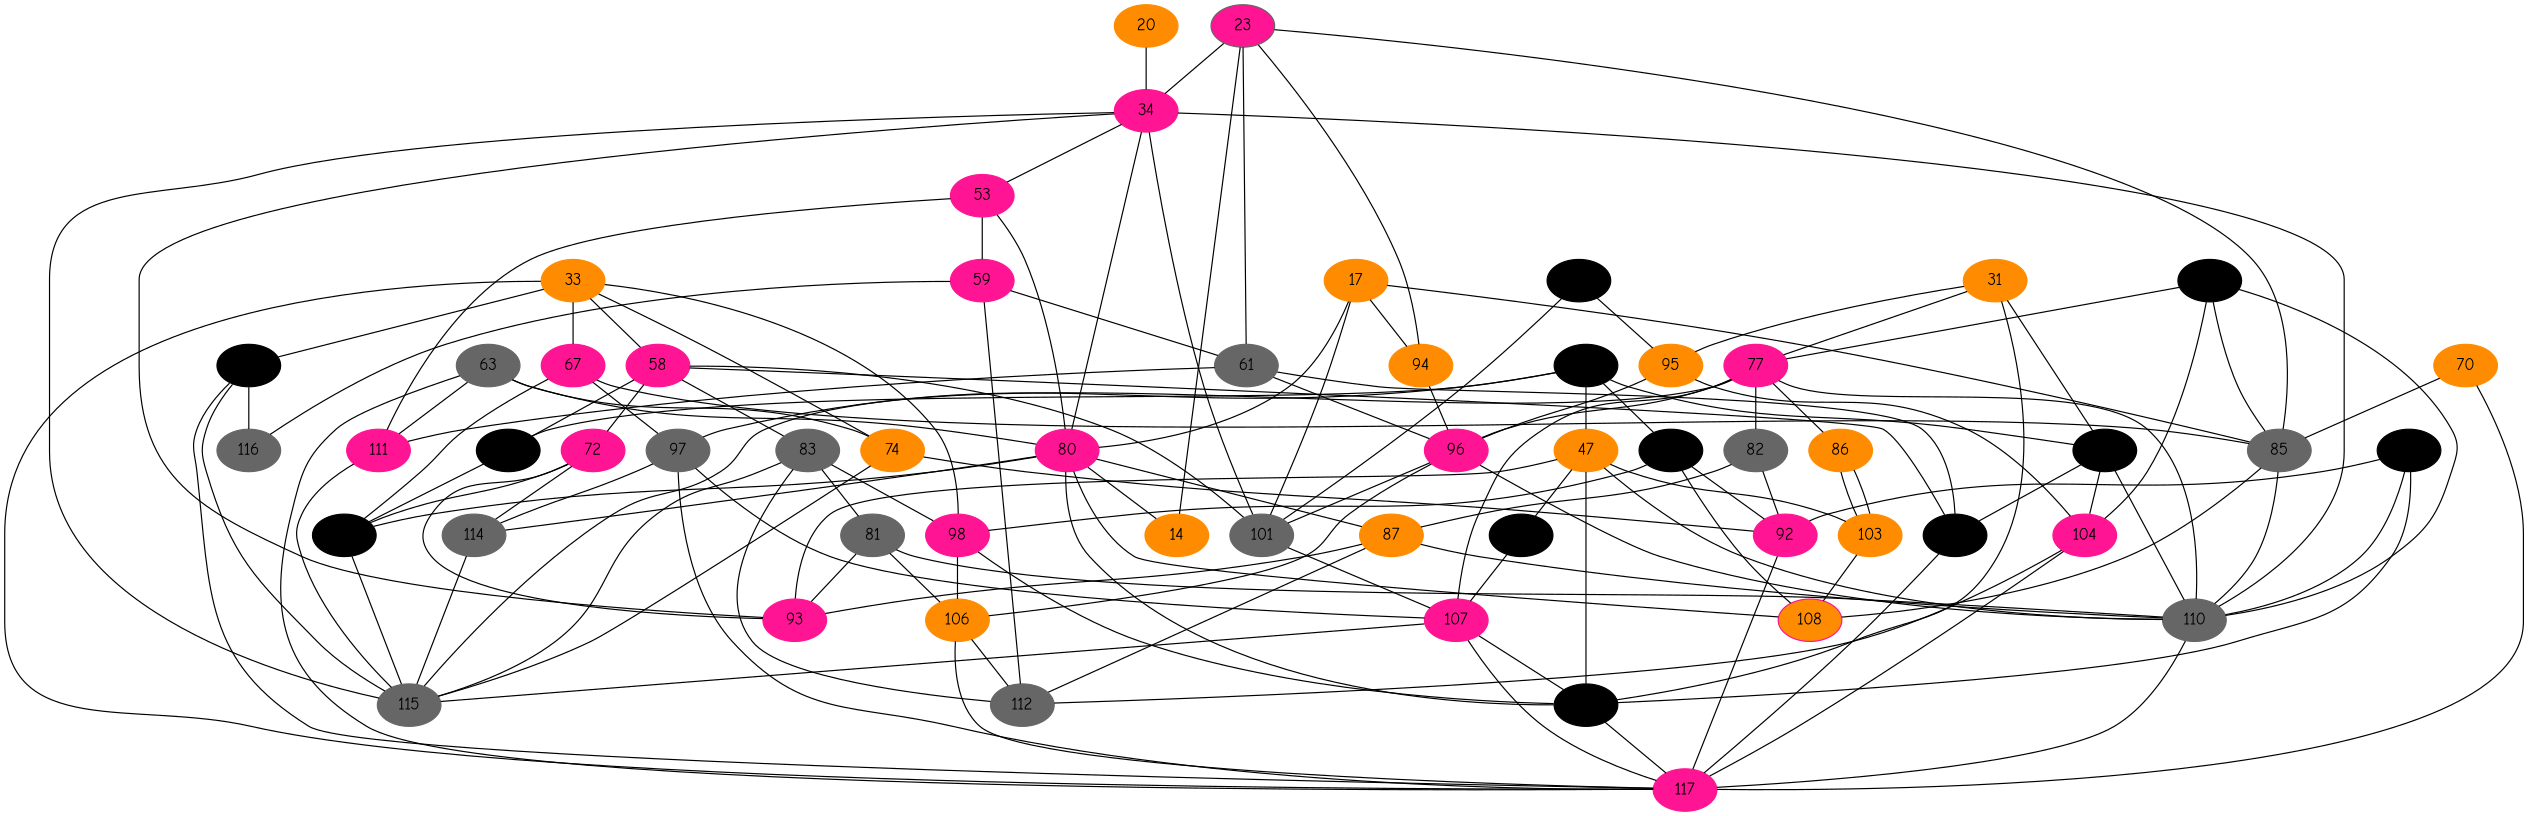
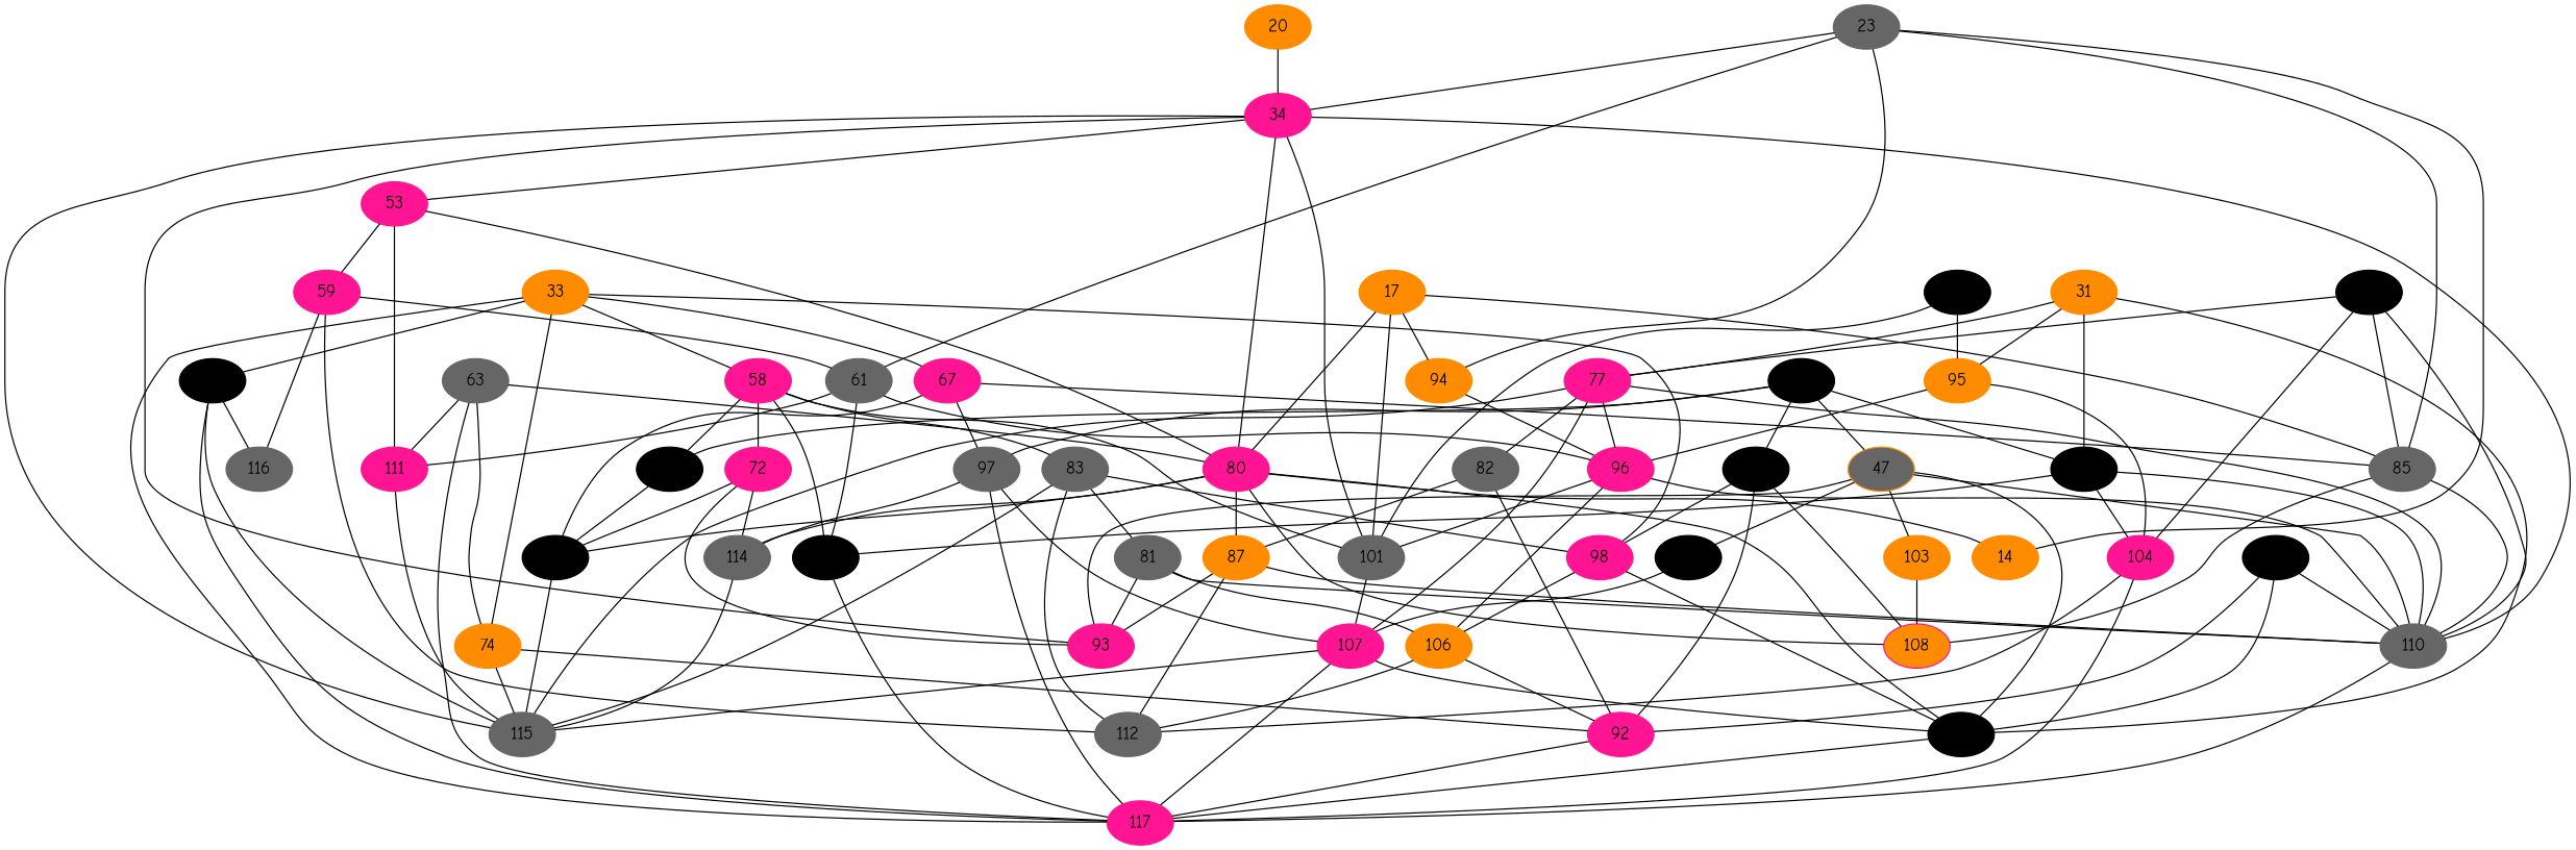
  graph {
    fontname="Comic Neue"
    node [color=deeppink fontname="Comic Neue" style=filled]
    edge [fontname="Comic Neue"]
    80 [super="+13+26+50+52+43"]
    n2 [color=darkorange label=14]
    113 [color=black super="+1+51"]
    108 [fillcolor=darkorange]
    109 [color=black super="+76"]
    114 [color=gray40 super="+30"]
    87 [color=darkorange]
    17 [color=darkorange]
    85 [color=gray40 super="+29+49"]
    94 [color=darkorange]
    101 [color=gray40 super="+10"]
    110 [color=gray40 super="+73"]
    96 [super="+60+90"]
    107 [super="+65"]
    34 [super="+22+8"]
    53
    93 [super="+56"]
    115 [color=gray40 super="+15+105"]
    20 [color=darkorange]
-   23 [color=gray40 fillcolor=deeppink]
+   23 [color=gray40]
    61 [color=gray40]
    111 [super="+5"]
    100 [color=black super="+69"]
    77 [super="+28"]
    82 [color=gray40]
-   86 [color=darkorange]
    31 [color=darkorange]
    91 [color=black super="+2+25"]
    95 [color=darkorange super="+7"]
    104
    117 [super="+66"]
    58 [super="+42+14"]
    71 [color=black]
    72 [super="+3"]
    83 [color=gray40]
    33 [color=darkorange]
    67
    74 [color=darkorange]
    98 [super="+41"]
    99 [color=black super="+75"]
    97 [color=gray40 super="+12+79"]
    92 [super="+45"]
    106 [color=darkorange super="+62+89"]
    116 [color=gray40]
    59 [super="+38"]
    37 [color=black]
    39 [color=black super="+16"]
-   47 [color=darkorange super="+32"]
+   47 [color=darkorange super="+32" fillcolor=gray40]
    55 [color=black]
    88 [color=black]
    103 [color=darkorange]
    44 [color=black]
    112 [color=gray40]
    57 [color=black super="+9"]
    81 [color=gray40]
    63 [color=gray40]
-   70 [color=darkorange]
    80 -- n2
    80 -- 113
    80 -- 108
    80 -- 109
    80 -- 114
    80 -- 87
    113 -- 117
    109 -- 115
    114 -- 115
    87 -- 110
    87 -- 93
    87 -- 112
    17 -- 80 [weight=3]
    17 -- 85
    17 -- 94
    17 -- 101 [weight=2]
    85 -- 108
    85 -- 110
    94 -- 96
    101 -- 107
    110 -- 117 [weight=2]
    96 -- 101
    96 -- 110 [weight=2]
    96 -- 106
    107 -- 113 [weight=2]
    107 -- 115
    107 -- 117
    34 -- 80 [weight=2]
    34 -- 101 [weight=2]
    34 -- 110 [weight=2]
    34 -- 53
    34 -- 93
    34 -- 115 [weight=2]
    53 -- 80
    53 -- 111 [weight=2]
    53 -- 59
    20 -- 34 [weight=2]
    23 -- n2
    23 -- 85
    23 -- 94
    23 -- 34 [weight=2]
    23 -- 61
    61 -- 96
    61 -- 111
    61 -- 100
    111 -- 115
    100 -- 117 [weight=2]
    77 -- 110
    77 -- 96
    77 -- 107 [weight=2]
    77 -- 115
    77 -- 82
-   77 -- 86
    82 -- 87
    82 -- 92
-   86 -- 103
-   86 -- 103
    31 -- 113 [weight=2]
    31 -- 77
    31 -- 91 [weight=2]
    31 -- 95
    91 -- 110 [weight=3]
    91 -- 100
    91 -- 104
    95 -- 96 [weight=2]
    95 -- 104
    104 -- 117
    104 -- 112
    58 -- 101
    58 -- 100
    58 -- 71
    58 -- 72 [weight=2]
    58 -- 83
    71 -- 109
    72 -- 109
    72 -- 114 [weight=2]
    72 -- 93 [weight=2]
    83 -- 115
    83 -- 98
    83 -- 112
    83 -- 81
    33 -- 117
    33 -- 58
    33 -- 67
    33 -- 74
    33 -- 98
    33 -- 99 [weight=2]
    67 -- 109 [weight=2]
    67 -- 85
    67 -- 97
    74 -- 115
    74 -- 92
    98 -- 113
    98 -- 106
    99 -- 115
    99 -- 117
    99 -- 116
    97 -- 114
    97 -- 107
    97 -- 117
    92 -- 117
-   106 -- 117
+   106 -- 92
    106 -- 112
    59 -- 61
    59 -- 116
    59 -- 112 [weight=2]
    37 -- 113
    37 -- 110
    37 -- 92 [weight=2]
    39 -- 91
    39 -- 71
    39 -- 97
    39 -- 47 [weight=2]
    39 -- 55
    47 -- 113 [weight=2]
    47 -- 110
    47 -- 93
    47 -- 88
    47 -- 103
    55 -- 108
    55 -- 98
    55 -- 92 [weight=2]
    88 -- 107
    103 -- 108
    44 -- 101
    44 -- 95
    57 -- 85 [weight=2]
    57 -- 110
    57 -- 77
    57 -- 104
    81 -- 110
    81 -- 93
    81 -- 106 [weight=2]
    63 -- 80
    63 -- 111
    63 -- 117
    63 -- 74
-   70 -- 85
-   70 -- 117
  }
